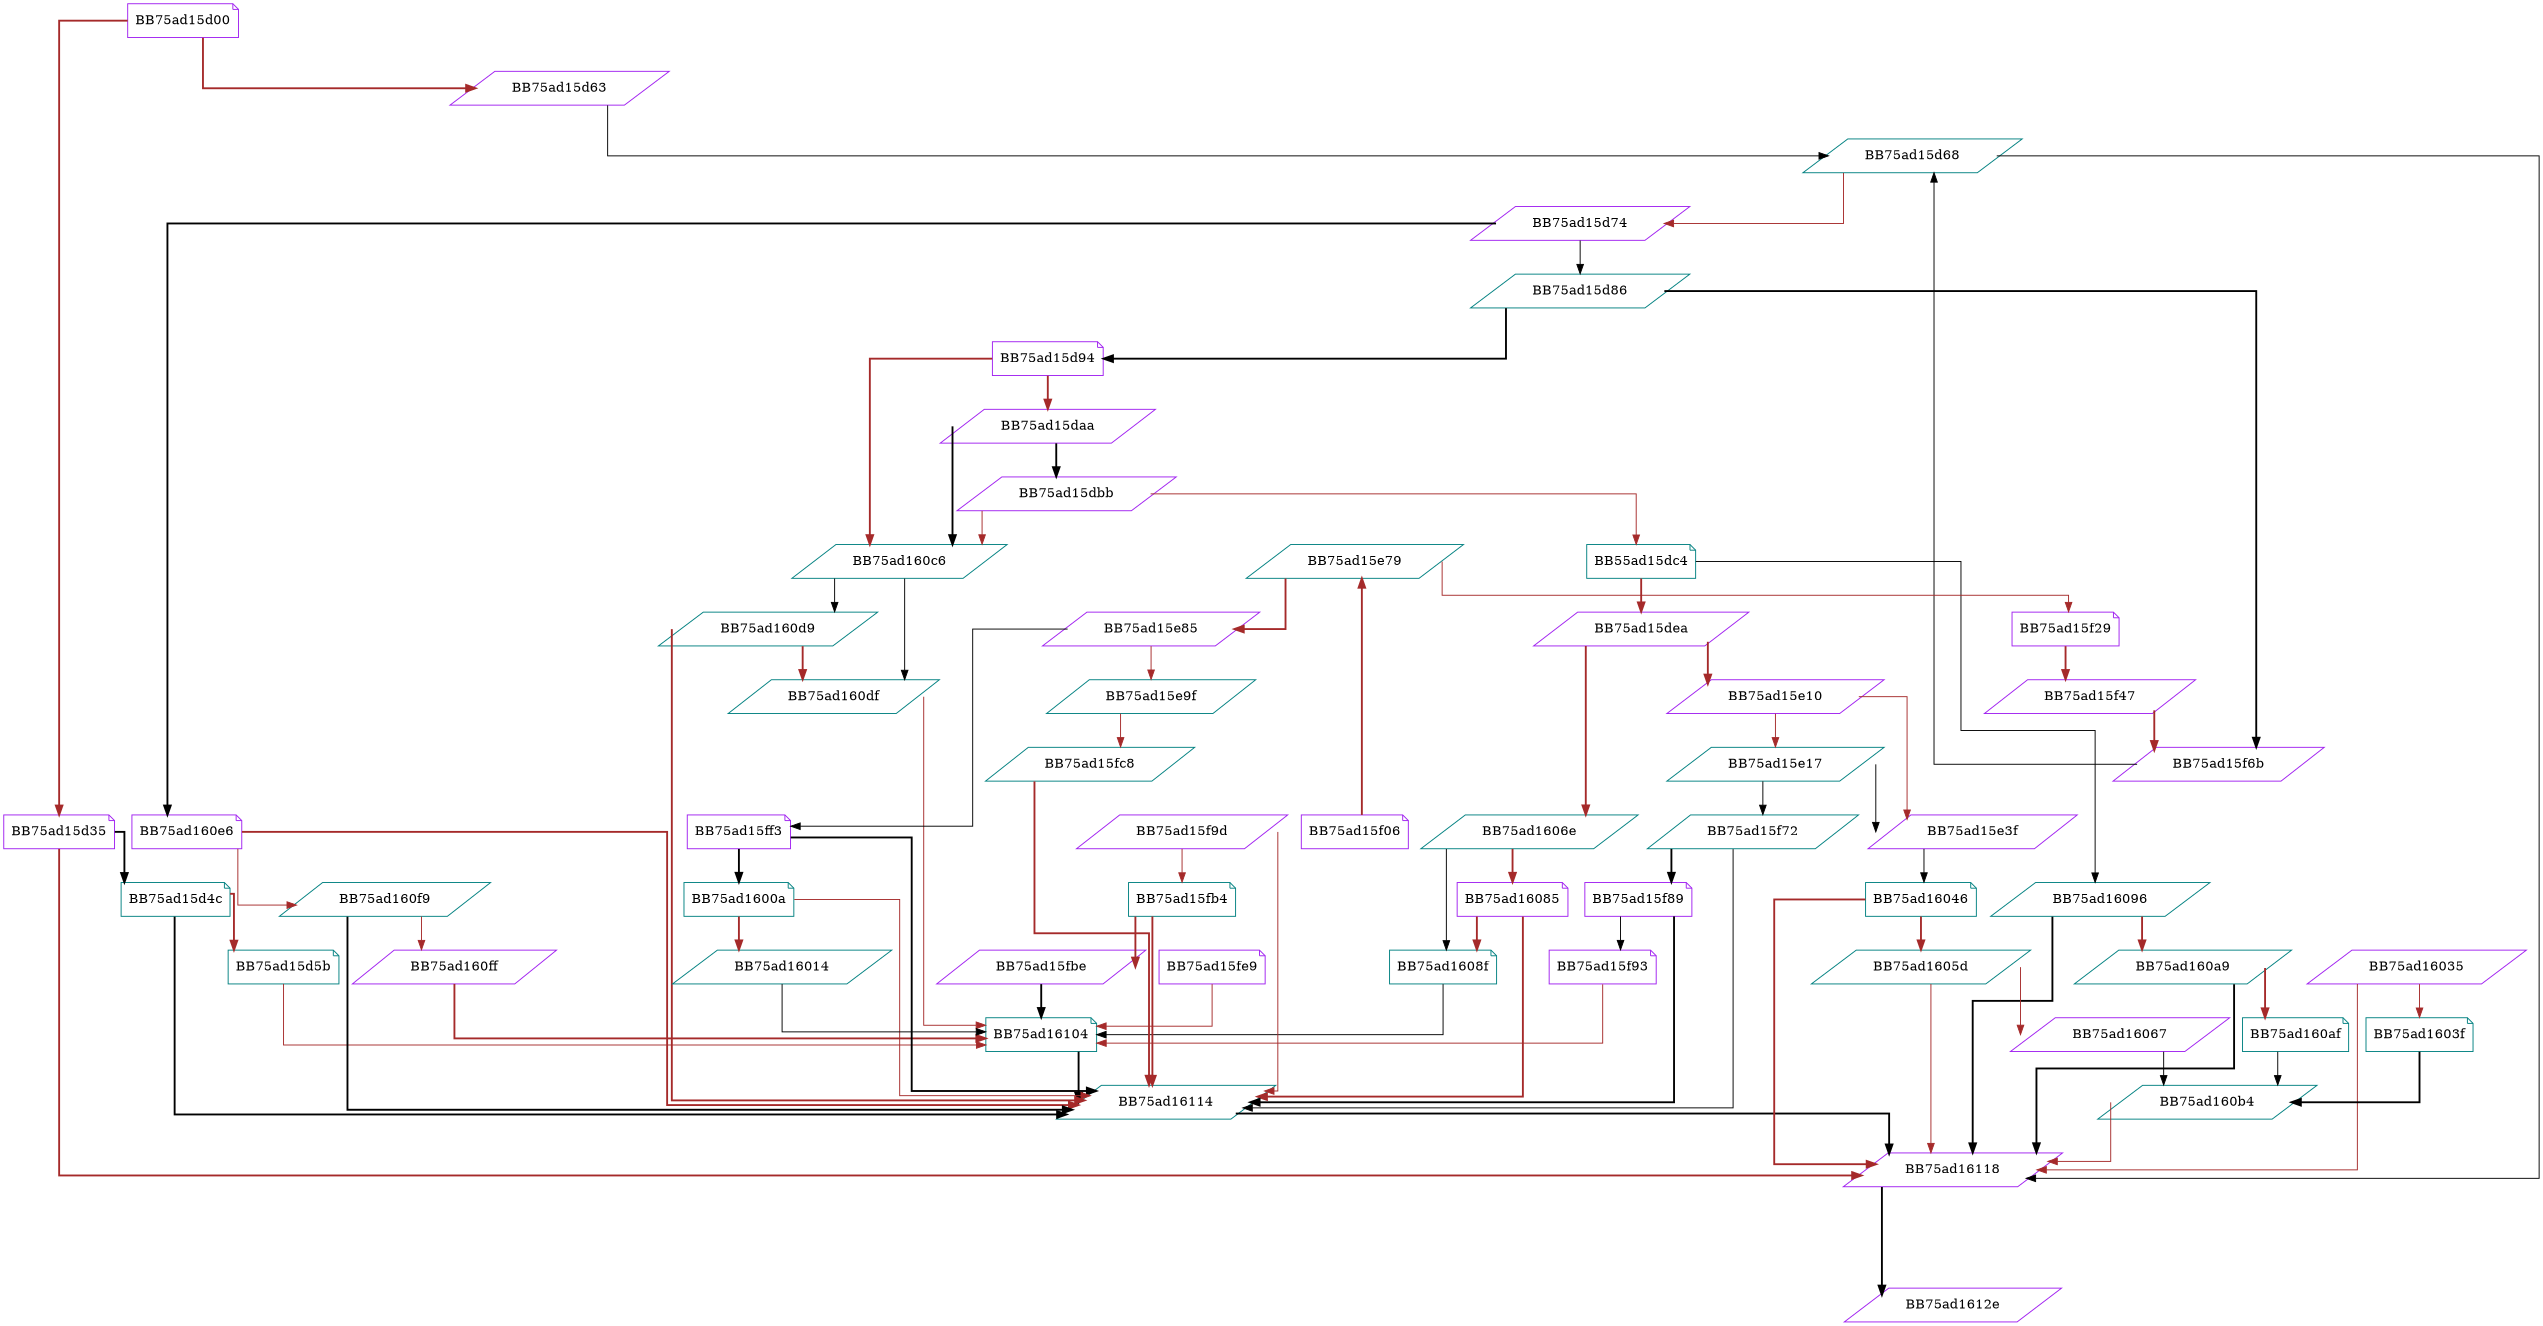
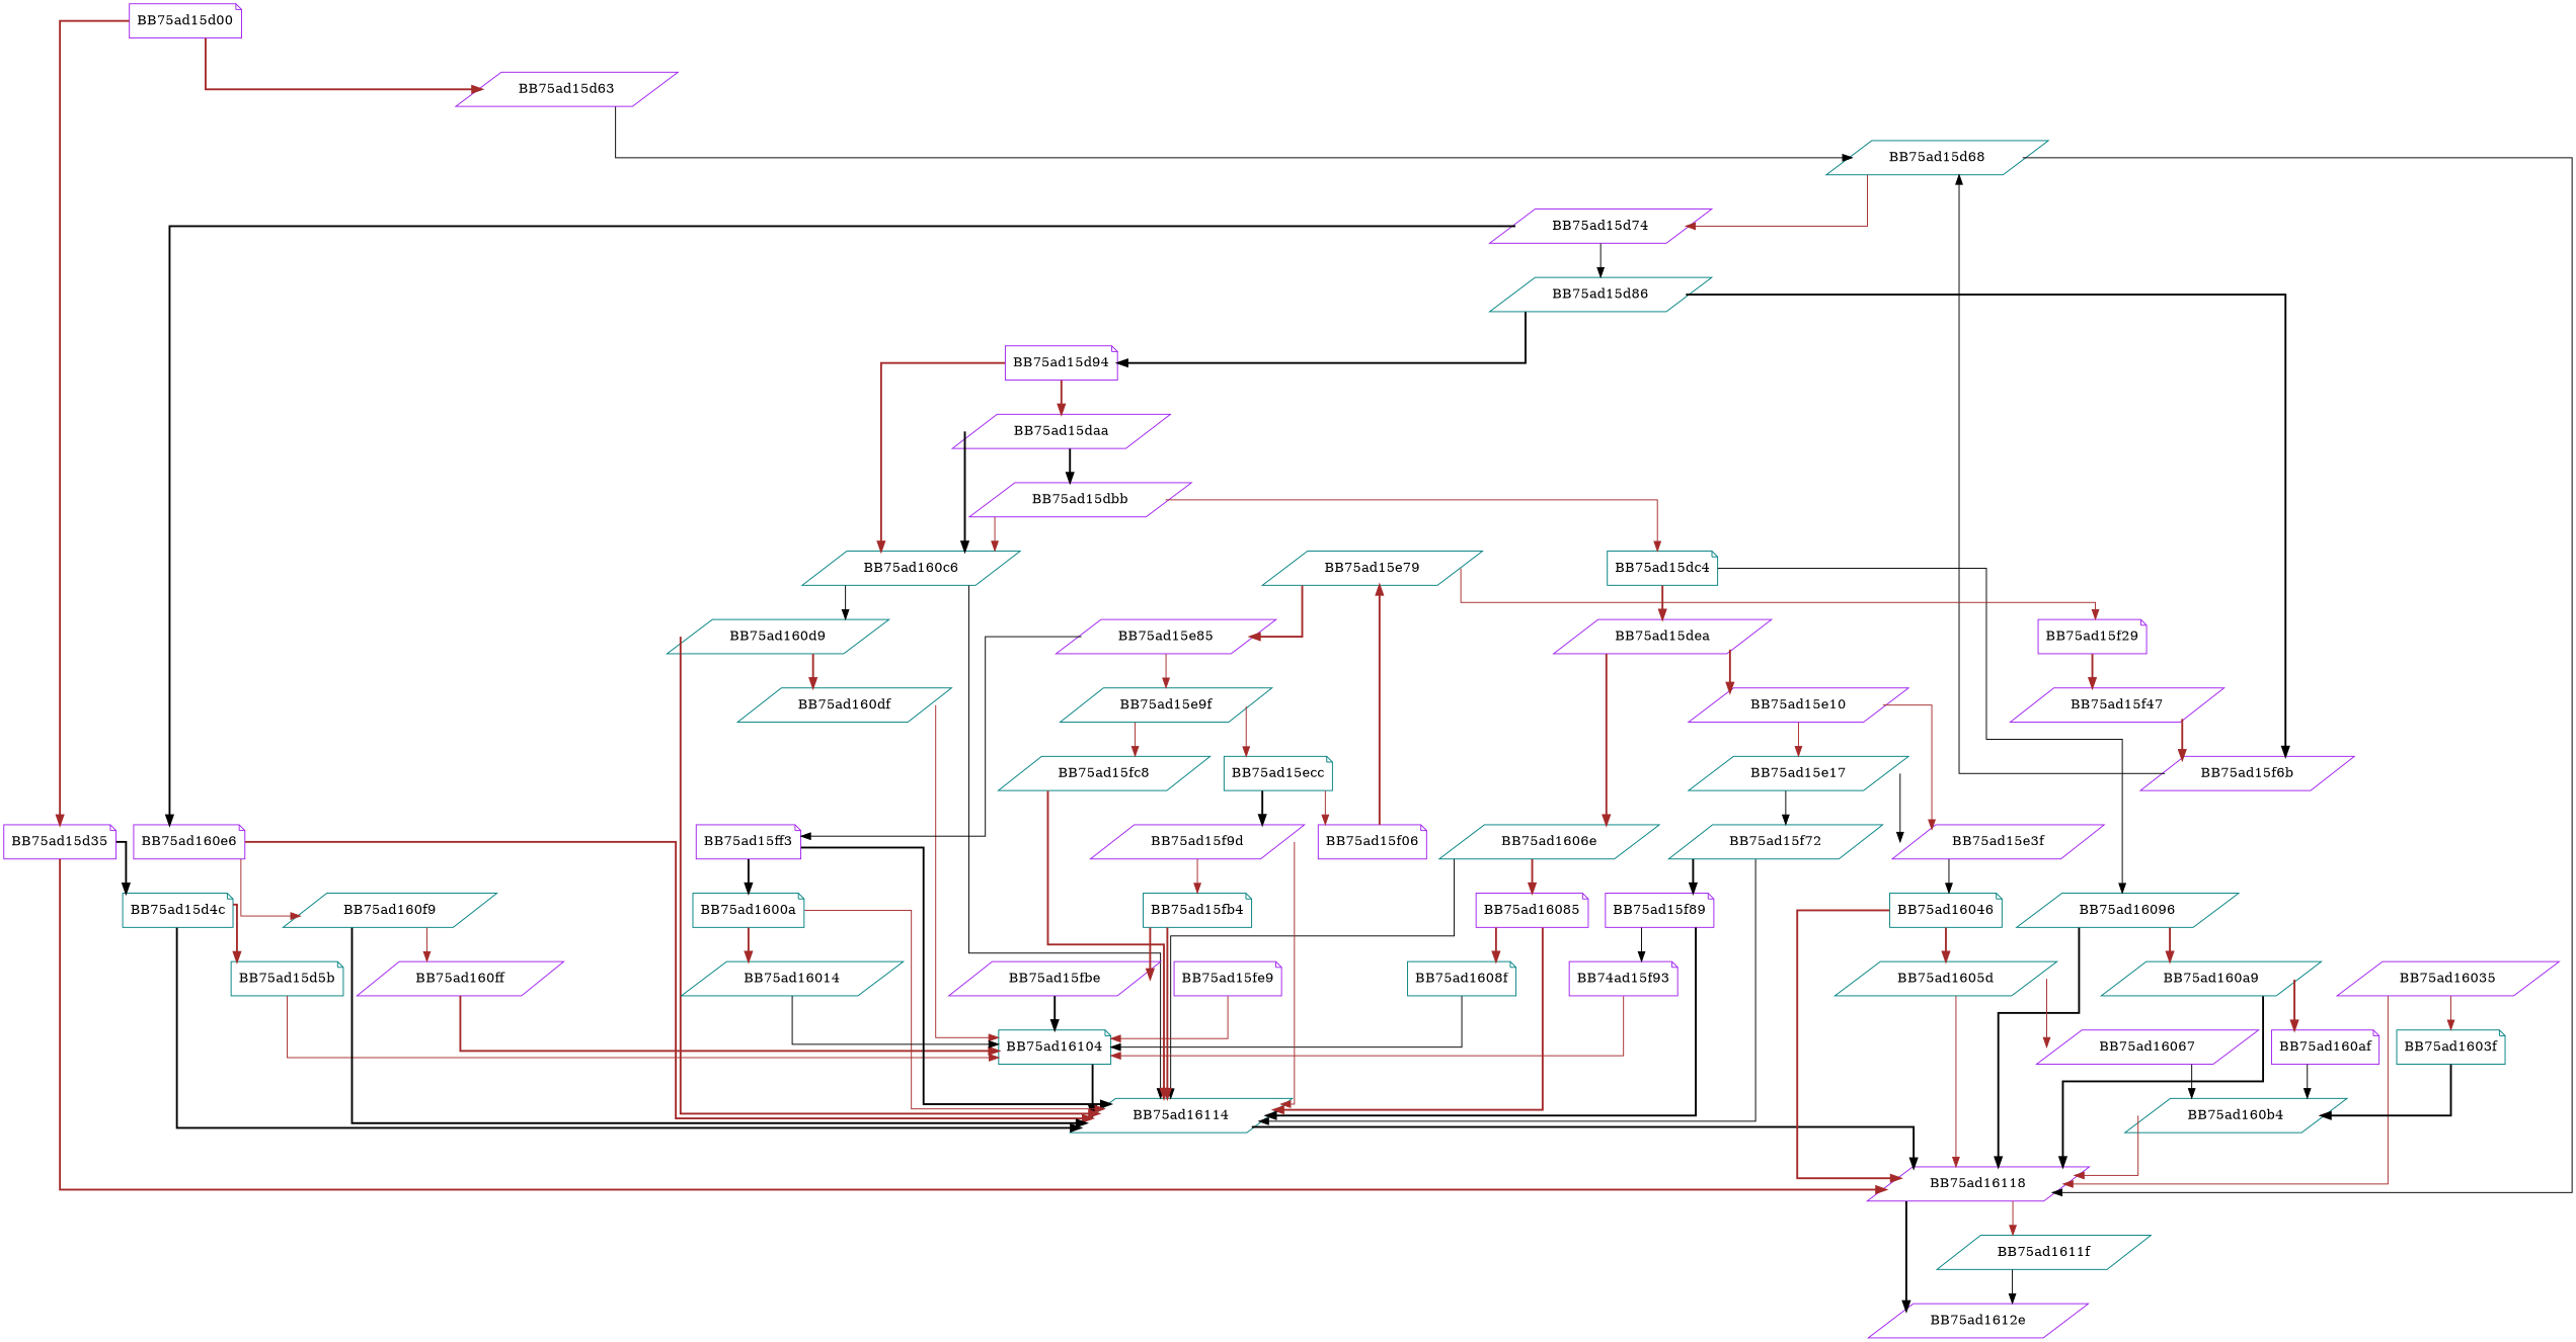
  digraph {
    splines=ortho
    node [color=purple shape=parallelogram]
    edge [color=brown style=bold]
    BB75ad15d00 [shape=note]
    BB75ad15d63
    BB75ad15d35 [shape=note]
    BB75ad15d68 [color=teal]
    BB75ad16118
    BB75ad15d4c [color=teal shape=note]
    BB75ad15d74
    BB75ad1612e
+   BB75ad1611f [color=teal]
    BB75ad16114 [color=teal]
    BB75ad15d5b [color=teal shape=note]
    BB75ad16104 [color=teal shape=note]
    BB75ad160e6 [shape=note]
    BB75ad15d86 [color=teal]
    BB75ad160f9 [color=teal]
    BB75ad15f6b
    BB75ad15d94 [shape=note]
    BB75ad160ff
    BB75ad160c6 [color=teal]
    BB75ad15daa
    BB75ad160d9 [color=teal]
    BB75ad15dbb
    BB75ad160df [color=teal]
-   BB75ad15dc4 [color=teal shape=note label=BB55ad15dc4]
+   BB75ad15dc4 [color=teal shape=note]
    BB75ad16096 [color=teal]
    BB75ad15dea
    BB75ad160a9 [color=teal]
    BB75ad1606e [color=teal]
    BB75ad15e10
-   BB75ad160af [color=teal shape=note]
+   BB75ad160af [shape=note]
    BB75ad16085 [shape=note]
    BB75ad15e3f
    BB75ad15e17 [color=teal]
    BB75ad1608f [color=teal shape=note]
    BB75ad16046 [color=teal shape=note]
    BB75ad15f72 [color=teal]
    BB75ad1605d [color=teal]
    BB75ad15f89 [shape=note]
-   BB75ad15f93 [shape=note]
+   BB75ad15f93 [shape=note label=BB74ad15f93]
    BB75ad16067
    BB75ad15f29 [shape=note]
    BB75ad15e79 [color=teal]
    BB75ad15e85
    BB75ad15f47
    BB75ad15ff3 [shape=note]
    BB75ad15e9f [color=teal]
    BB75ad1600a [color=teal shape=note]
    BB75ad15fc8 [color=teal]
+   BB75ad15ecc [color=teal shape=note]
    BB75ad16014 [color=teal]
    BB75ad15f9d
    BB75ad15f06 [shape=note]
    BB75ad15fb4 [color=teal shape=note]
    BB75ad15fbe
    BB75ad16035
    BB75ad1603f [color=teal shape=note]
    BB75ad15fe9 [shape=note]
    BB75ad160b4 [color=teal]
    BB75ad15d00 -> BB75ad15d63
    BB75ad15d00 -> BB75ad15d35
    BB75ad15d63 -> BB75ad15d68 [color=black style=solid]
    BB75ad15d35 -> BB75ad16118
    BB75ad15d35 -> BB75ad15d4c [color=black]
    BB75ad15d68 -> BB75ad16118 [color=black style=solid]
    BB75ad15d68 -> BB75ad15d74 [style=solid]
    BB75ad16118 -> BB75ad1612e [color=black]
+   BB75ad16118 -> BB75ad1611f [style=solid]
    BB75ad15d4c -> BB75ad16114 [color=black]
    BB75ad15d4c -> BB75ad15d5b
    BB75ad15d74 -> BB75ad160e6 [color=black]
    BB75ad15d74 -> BB75ad15d86 [color=black style=solid]
+   BB75ad1611f -> BB75ad1612e [color=black style=solid]
    BB75ad16114 -> BB75ad16118 [color=black]
    BB75ad15d5b -> BB75ad16104 [style=solid]
    BB75ad16104 -> BB75ad16114 [color=black]
    BB75ad160e6 -> BB75ad16114
    BB75ad160e6 -> BB75ad160f9 [style=solid]
    BB75ad15d86 -> BB75ad15f6b [color=black]
    BB75ad15d86 -> BB75ad15d94 [color=black]
    BB75ad160f9 -> BB75ad16114 [color=black]
    BB75ad160f9 -> BB75ad160ff [style=solid]
    BB75ad15f6b -> BB75ad15d68 [color=black style=solid]
    BB75ad15d94 -> BB75ad160c6
    BB75ad15d94 -> BB75ad15daa
    BB75ad160ff -> BB75ad16104
-   BB75ad160c6 -> BB75ad160df [color=black style=solid]
+   BB75ad160c6 -> BB75ad16114 [color=black style=solid]
    BB75ad160c6 -> BB75ad160d9 [color=black style=solid]
    BB75ad15daa -> BB75ad160c6 [color=black]
    BB75ad15daa -> BB75ad15dbb [color=black]
    BB75ad160d9 -> BB75ad16114
    BB75ad160d9 -> BB75ad160df
    BB75ad15dbb -> BB75ad160c6 [style=solid]
    BB75ad15dbb -> BB75ad15dc4 [style=solid]
    BB75ad160df -> BB75ad16104 [style=solid]
    BB75ad15dc4 -> BB75ad16096 [color=black style=solid]
    BB75ad15dc4 -> BB75ad15dea
    BB75ad16096 -> BB75ad16118 [color=black]
    BB75ad16096 -> BB75ad160a9
    BB75ad15dea -> BB75ad1606e
    BB75ad15dea -> BB75ad15e10
    BB75ad160a9 -> BB75ad16118 [color=black]
    BB75ad160a9 -> BB75ad160af
-   BB75ad1606e -> BB75ad1608f [color=black style=solid]
+   BB75ad1606e -> BB75ad16114 [color=black style=solid]
    BB75ad1606e -> BB75ad16085
    BB75ad15e10 -> BB75ad15e3f [style=solid]
    BB75ad15e10 -> BB75ad15e17 [style=solid]
    BB75ad160af -> BB75ad160b4 [color=black style=solid]
    BB75ad16085 -> BB75ad16114
    BB75ad16085 -> BB75ad1608f
    BB75ad15e3f -> BB75ad16046 [color=black style=solid]
    BB75ad15e17 -> BB75ad15e3f [color=black style=solid]
    BB75ad15e17 -> BB75ad15f72 [color=black style=solid]
    BB75ad1608f -> BB75ad16104 [color=black style=solid]
    BB75ad16046 -> BB75ad16118
    BB75ad16046 -> BB75ad1605d
    BB75ad15f72 -> BB75ad16114 [color=black style=solid]
    BB75ad15f72 -> BB75ad15f89 [color=black]
    BB75ad1605d -> BB75ad16118 [style=solid]
    BB75ad1605d -> BB75ad16067 [style=solid]
    BB75ad15f89 -> BB75ad16114 [color=black]
    BB75ad15f89 -> BB75ad15f93 [color=black style=solid]
    BB75ad15f93 -> BB75ad16104 [style=solid]
    BB75ad16067 -> BB75ad160b4 [color=black style=solid]
    BB75ad15f29 -> BB75ad15f47
    BB75ad15e79 -> BB75ad15f29 [style=solid]
    BB75ad15e79 -> BB75ad15e85
    BB75ad15e85 -> BB75ad15ff3 [color=black style=solid]
    BB75ad15e85 -> BB75ad15e9f [style=solid]
    BB75ad15f47 -> BB75ad15f6b
    BB75ad15ff3 -> BB75ad16114 [color=black]
    BB75ad15ff3 -> BB75ad1600a [color=black]
    BB75ad15e9f -> BB75ad15fc8 [style=solid]
+   BB75ad15e9f -> BB75ad15ecc [style=solid]
    BB75ad1600a -> BB75ad16114 [style=solid]
    BB75ad1600a -> BB75ad16014
    BB75ad15fc8 -> BB75ad16114
+   BB75ad15ecc -> BB75ad15f9d [color=black]
+   BB75ad15ecc -> BB75ad15f06 [style=solid]
    BB75ad16014 -> BB75ad16104 [color=black style=solid]
    BB75ad15f9d -> BB75ad16114 [style=solid]
    BB75ad15f9d -> BB75ad15fb4 [style=solid]
    BB75ad15f06 -> BB75ad15e79
    BB75ad15fb4 -> BB75ad16114
    BB75ad15fb4 -> BB75ad15fbe
    BB75ad15fbe -> BB75ad16104 [color=black]
    BB75ad16035 -> BB75ad16118 [style=solid]
    BB75ad16035 -> BB75ad1603f [style=solid]
    BB75ad1603f -> BB75ad160b4 [color=black]
    BB75ad15fe9 -> BB75ad16104 [style=solid]
    BB75ad160b4 -> BB75ad16118 [style=solid]
  }
